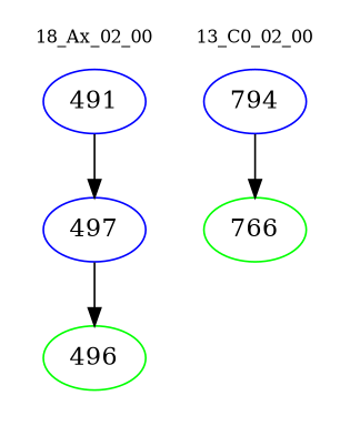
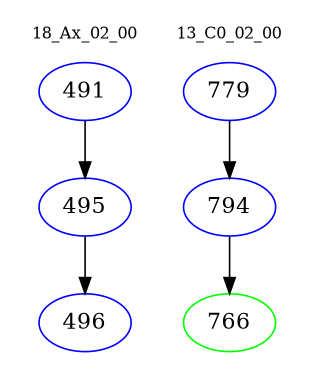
  digraph {
    node [color=blue]
    edge [color=black]
    n1 [label=491]
-   n2 [label=497]
-   n3 [color=green label=496]
+   n2 [label=495]
+   n3 [label=496]
+   n4 [label=779]
    n5 [color=green label=766]
    n6 [label=794]
    subgraph cluster_1 {
      color=white
      fontsize=10
      label="18_Ax_02_00"
      n1
      n2
      n3
    }
    subgraph cluster_2 {
      color=white
      fontsize=10
      label="13_C0_02_00"
+     n4
      n5
      n6
    }
    n1 -> n2
    n2 -> n3
+   n4 -> n6
    n6 -> n5
  }
